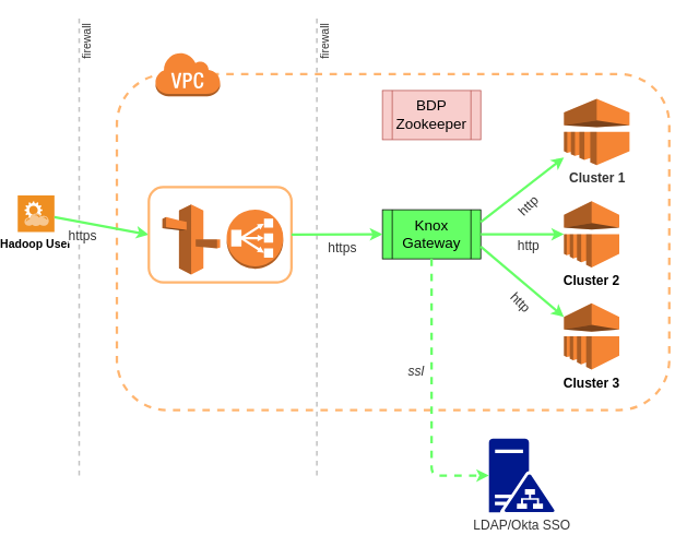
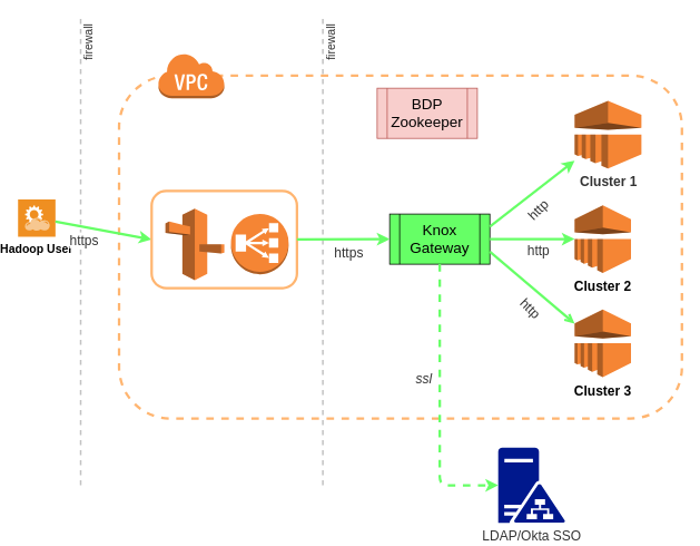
  <mxCell id="0" />
  <mxCell id="1" parent="0" />
  <mxCell id="2" value="" style="shape=rect;dashed=1;strokeColor=#FFB570;fillColor=none;fontSize=14;fontColor=#0078D7;align=center;html=1;rounded=1;strokeWidth=3;" vertex="1" parent="1"><mxGeometry x="141" y="90" width="674" height="410" as="geometry" /></mxCell>
  <mxCell id="3" value="" style="outlineConnect=0;dashed=0;verticalLabelPosition=bottom;verticalAlign=top;align=center;html=1;shape=mxgraph.aws3.classic_load_balancer;fillColor=#F58534;gradientColor=none;" vertex="1" parent="1"><mxGeometry x="275" y="255.5" width="69" height="72" as="geometry" /></mxCell>
  <mxCell id="4" value="Knox &lt;br style=&quot;font-size: 18px;&quot;&gt;Gateway" style="shape=process;whiteSpace=wrap;html=1;backgroundOutline=1;fontSize=18;fillColor=#66FF66;" vertex="1" parent="1"><mxGeometry x="465" y="255.5" width="120" height="60" as="geometry" /></mxCell>
  <mxCell id="5" value="Cluster 1" style="outlineConnect=0;dashed=0;verticalLabelPosition=bottom;verticalAlign=top;align=center;html=1;shape=mxgraph.aws3.emr;fillColor=#F58534;gradientColor=none;fontSize=16;fontStyle=1;fontColor=#333333;" vertex="1" parent="1"><mxGeometry x="686.5" y="120" width="80" height="81" as="geometry" /></mxCell>
  <mxCell id="6" value="Cluster 2" style="outlineConnect=0;dashed=0;verticalLabelPosition=bottom;verticalAlign=top;align=center;html=1;shape=mxgraph.aws3.emr;fillColor=#F58534;gradientColor=none;fontSize=16;fontStyle=1" vertex="1" parent="1"><mxGeometry x="686.5" y="245" width="67.5" height="81" as="geometry" /></mxCell>
  <mxCell id="7" value="Cluster 3" style="outlineConnect=0;dashed=0;verticalLabelPosition=bottom;verticalAlign=top;align=center;html=1;shape=mxgraph.aws3.emr;fillColor=#F58534;gradientColor=none;fontSize=16;fontStyle=1" vertex="1" parent="1"><mxGeometry x="686.5" y="369.5" width="67.5" height="81" as="geometry" /></mxCell>
  <mxCell id="8" value="" style="endArrow=classic;html=1;exitX=1;exitY=0.25;exitDx=0;exitDy=0;strokeColor=#66FF66;strokeWidth=3;" edge="1" parent="1" source="4" target="5"><mxGeometry width="50" height="50" relative="1" as="geometry"><mxPoint x="536.5" y="265.5" as="sourcePoint" /><mxPoint x="586.5" y="215.5" as="targetPoint" /></mxGeometry></mxCell>
  <mxCell id="9" value="" style="endArrow=classic;html=1;exitX=1;exitY=0.5;exitDx=0;exitDy=0;entryX=0;entryY=0.5;entryDx=0;entryDy=0;entryPerimeter=0;strokeColor=#66FF66;strokeWidth=3;" edge="1" parent="1" source="4" target="6"><mxGeometry width="50" height="50" relative="1" as="geometry"><mxPoint x="556.5" y="280.5" as="sourcePoint" /><mxPoint x="696.5" y="191.867" as="targetPoint" /></mxGeometry></mxCell>
- <mxCell id="10" value="" style="endArrow=classic;html=1;exitX=1;exitY=0.75;exitDx=0;exitDy=0;entryX=0;entryY=0.21;entryDx=0;entryDy=0;entryPerimeter=0;strokeColor=#66FF66;strokeWidth=3;" edge="1" parent="1" source="4" target="7"><mxGeometry width="50" height="50" relative="1" as="geometry"><mxPoint x="516.5" y="549.5" as="sourcePoint" /><mxPoint x="566.5" y="499.5" as="targetPoint" /></mxGeometry></mxCell>
+ <mxCell id="10" value="" style="endArrow=open;html=1;exitX=1;exitY=0.75;exitDx=0;exitDy=0;entryX=0;entryY=0.21;entryDx=0;entryDy=0;entryPerimeter=0;strokeColor=#66FF66;strokeWidth=3;" edge="1" parent="1" source="4" target="7"><mxGeometry width="50" height="50" relative="1" as="geometry"><mxPoint x="516.5" y="549.5" as="sourcePoint" /><mxPoint x="566.5" y="499.5" as="targetPoint" /></mxGeometry></mxCell>
  <mxCell id="11" value="" style="outlineConnect=0;dashed=0;verticalLabelPosition=bottom;verticalAlign=top;align=center;html=1;shape=mxgraph.aws3.route_53;fillColor=#F58536;gradientColor=none;" vertex="1" parent="1"><mxGeometry x="196.5" y="249" width="70.5" height="85.5" as="geometry" /></mxCell>
  <mxCell id="12" value="Hadoop User" style="shadow=0;dashed=0;html=1;strokeColor=none;fillColor=#EF8F21;labelPosition=center;verticalLabelPosition=bottom;verticalAlign=top;align=center;outlineConnect=0;shape=mxgraph.veeam.2d.restful_apis;fontStyle=1;fontSize=14;" vertex="1" parent="1"><mxGeometry x="20" y="238" width="44.8" height="44.8" as="geometry" /></mxCell>
  <mxCell id="13" value="" style="endArrow=none;dashed=1;html=1;fillColor=#ffe6cc;strokeColor=#C2C2C2;strokeWidth=2;" edge="1" parent="1"><mxGeometry width="50" height="50" relative="1" as="geometry"><mxPoint x="95" y="580" as="sourcePoint" /><mxPoint x="95" y="20" as="targetPoint" /></mxGeometry></mxCell>
  <mxCell id="14" value="" style="endArrow=none;dashed=1;html=1;fillColor=#ffe6cc;strokeColor=#C2C2C2;strokeWidth=2;" edge="1" parent="1"><mxGeometry width="50" height="50" relative="1" as="geometry"><mxPoint x="385" y="580" as="sourcePoint" /><mxPoint x="385" y="20" as="targetPoint" /></mxGeometry></mxCell>
  <mxCell id="15" value="firewall" style="text;html=1;strokeColor=none;fillColor=none;align=center;verticalAlign=middle;whiteSpace=wrap;rounded=0;dashed=1;fontSize=14;fontColor=#333333;rotation=-90;" vertex="1" parent="1"><mxGeometry x="375" y="40" width="40" height="20" as="geometry" /></mxCell>
  <mxCell id="16" value="firewall" style="text;html=1;strokeColor=none;fillColor=none;align=center;verticalAlign=middle;whiteSpace=wrap;rounded=0;dashed=1;fontSize=14;fontColor=#333333;rotation=-90;" vertex="1" parent="1"><mxGeometry x="85" y="40" width="40" height="20" as="geometry" /></mxCell>
  <mxCell id="17" value="" style="endArrow=classic;html=1;strokeColor=#66FF66;strokeWidth=3;fontSize=16;fontColor=#66FF66;entryX=0;entryY=0.5;entryDx=0;entryDy=0;" edge="1" parent="1" source="12" target="19"><mxGeometry width="50" height="50" relative="1" as="geometry"><mxPoint x="5" y="430" as="sourcePoint" /><mxPoint x="55" y="380" as="targetPoint" /></mxGeometry></mxCell>
  <mxCell id="18" value="https" style="text;html=1;resizable=0;points=[];align=center;verticalAlign=middle;labelBackgroundColor=#ffffff;fontSize=16;fontColor=#333333;fontStyle=0" vertex="1" connectable="0" parent="17"><mxGeometry x="-0.461" y="2" relative="1" as="geometry"><mxPoint x="2" y="18.5" as="offset" /></mxGeometry></mxCell>
  <mxCell id="19" value="" style="shape=rect;strokeColor=#FFB570;fillColor=none;fontSize=14;fontColor=#0078D7;align=center;html=1;rounded=1;strokeWidth=3;" vertex="1" parent="1"><mxGeometry x="180" y="228" width="174" height="116" as="geometry" /></mxCell>
  <mxCell id="20" value="" style="endArrow=classic;html=1;strokeColor=#66FF66;strokeWidth=3;fontSize=16;fontColor=#66FF66;entryX=0;entryY=0.5;entryDx=0;entryDy=0;exitX=1;exitY=0.5;exitDx=0;exitDy=0;" edge="1" parent="1" source="19" target="4"><mxGeometry width="50" height="50" relative="1" as="geometry"><mxPoint x="29.8" y="298.351" as="sourcePoint" /><mxPoint x="190" y="298" as="targetPoint" /></mxGeometry></mxCell>
  <mxCell id="21" value="https" style="text;html=1;resizable=0;points=[];align=center;verticalAlign=middle;labelBackgroundColor=#ffffff;fontSize=16;fontColor=#333333;fontStyle=0" vertex="1" connectable="0" parent="20"><mxGeometry x="0.151" y="-3" relative="1" as="geometry"><mxPoint x="-3" y="13" as="offset" /></mxGeometry></mxCell>
  <mxCell id="22" value="" style="outlineConnect=0;dashed=0;verticalLabelPosition=bottom;verticalAlign=top;align=center;html=1;shape=mxgraph.aws3.virtual_private_cloud;fillColor=#F58534;gradientColor=none;rounded=1;strokeColor=#FFB570;strokeWidth=3;fontSize=21;fontColor=#333333;" vertex="1" parent="1"><mxGeometry x="187.5" y="63" width="79.5" height="54" as="geometry" /></mxCell>
  <mxCell id="23" value="LDAP/Okta SSO" style="pointerEvents=1;shadow=0;dashed=0;html=1;strokeColor=none;labelPosition=center;verticalLabelPosition=bottom;verticalAlign=top;align=center;shape=mxgraph.mscae.enterprise.ad_fs;fillColor=#00188D;rounded=1;fontSize=16;fontColor=#333333;" vertex="1" parent="1"><mxGeometry x="595" y="535" width="80" height="90" as="geometry" /></mxCell>
  <mxCell id="24" value="" style="endArrow=classic;html=1;strokeColor=#66FF66;strokeWidth=3;fontSize=16;fontColor=#66FF66;exitX=0.5;exitY=1;exitDx=0;exitDy=0;entryX=0;entryY=0.5;entryDx=0;entryDy=0;entryPerimeter=0;dashed=1;" edge="1" parent="1" source="4" target="23"><mxGeometry width="50" height="50" relative="1" as="geometry"><mxPoint x="364" y="296" as="sourcePoint" /><mxPoint x="525" y="570" as="targetPoint" /><Array as="points"><mxPoint x="525" y="580" /></Array></mxGeometry></mxCell>
  <mxCell id="25" value="ssl" style="text;html=1;resizable=0;points=[];align=center;verticalAlign=middle;labelBackgroundColor=#ffffff;fontSize=16;fontColor=#333333;fontStyle=2" vertex="1" connectable="0" parent="24"><mxGeometry x="0.151" y="-3" relative="1" as="geometry"><mxPoint x="-17" y="-57.5" as="offset" /></mxGeometry></mxCell>
  <mxCell id="26" value="http&lt;br&gt;" style="text;html=1;resizable=0;points=[];align=center;verticalAlign=middle;labelBackgroundColor=#ffffff;fontSize=16;fontColor=#333333;fontStyle=0;rotation=45;" vertex="1" connectable="0" parent="1"><mxGeometry x="645" y="360" as="geometry"><mxPoint x="-3" y="13" as="offset" /></mxGeometry></mxCell>
  <mxCell id="27" value="http&lt;br&gt;" style="text;html=1;resizable=0;points=[];align=center;verticalAlign=middle;labelBackgroundColor=#ffffff;fontSize=16;fontColor=#333333;fontStyle=0;rotation=0;" vertex="1" connectable="0" parent="1"><mxGeometry x="645" y="285.5" as="geometry"><mxPoint x="-3" y="13" as="offset" /></mxGeometry></mxCell>
  <mxCell id="28" value="http&lt;br&gt;" style="text;html=1;resizable=0;points=[];align=center;verticalAlign=middle;labelBackgroundColor=#ffffff;fontSize=16;fontColor=#333333;fontStyle=0;rotation=-45;" vertex="1" connectable="0" parent="1"><mxGeometry x="635" y="240" as="geometry"><mxPoint x="-3" y="13" as="offset" /></mxGeometry></mxCell>
- <mxCell id="29" value="BDP Zookeeper" style="shape=process;whiteSpace=wrap;html=1;backgroundOutline=1;fontSize=18;fillColor=#f8cecc;strokeColor=#b85450;" vertex="1" parent="1"><mxGeometry x="465" y="110" width="120" height="60" as="geometry" /></mxCell>
+ <mxCell id="29" value="BDP Zookeeper" style="shape=process;whiteSpace=wrap;html=1;backgroundOutline=1;fontSize=18;fillColor=#f8cecc;strokeColor=#b85450;" vertex="1" parent="1"><mxGeometry x="450" y="105" width="120" height="60" as="geometry" /></mxCell>
